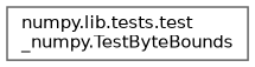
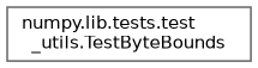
  digraph {
    rankdir=TB
-   n1 [color=grey40 fillcolor=white fontname=Helvetica fontsize=10 height=0.2 label="numpy.lib.tests.test\l_numpy.TestByteBounds" shape=box style=filled width=0.4]
+   n1 [color=grey40 fillcolor=white fontname=Helvetica fontsize=10 height=0.2 label="numpy.lib.tests.test\l_utils.TestByteBounds" shape=box style=filled width=0.4]
  }
